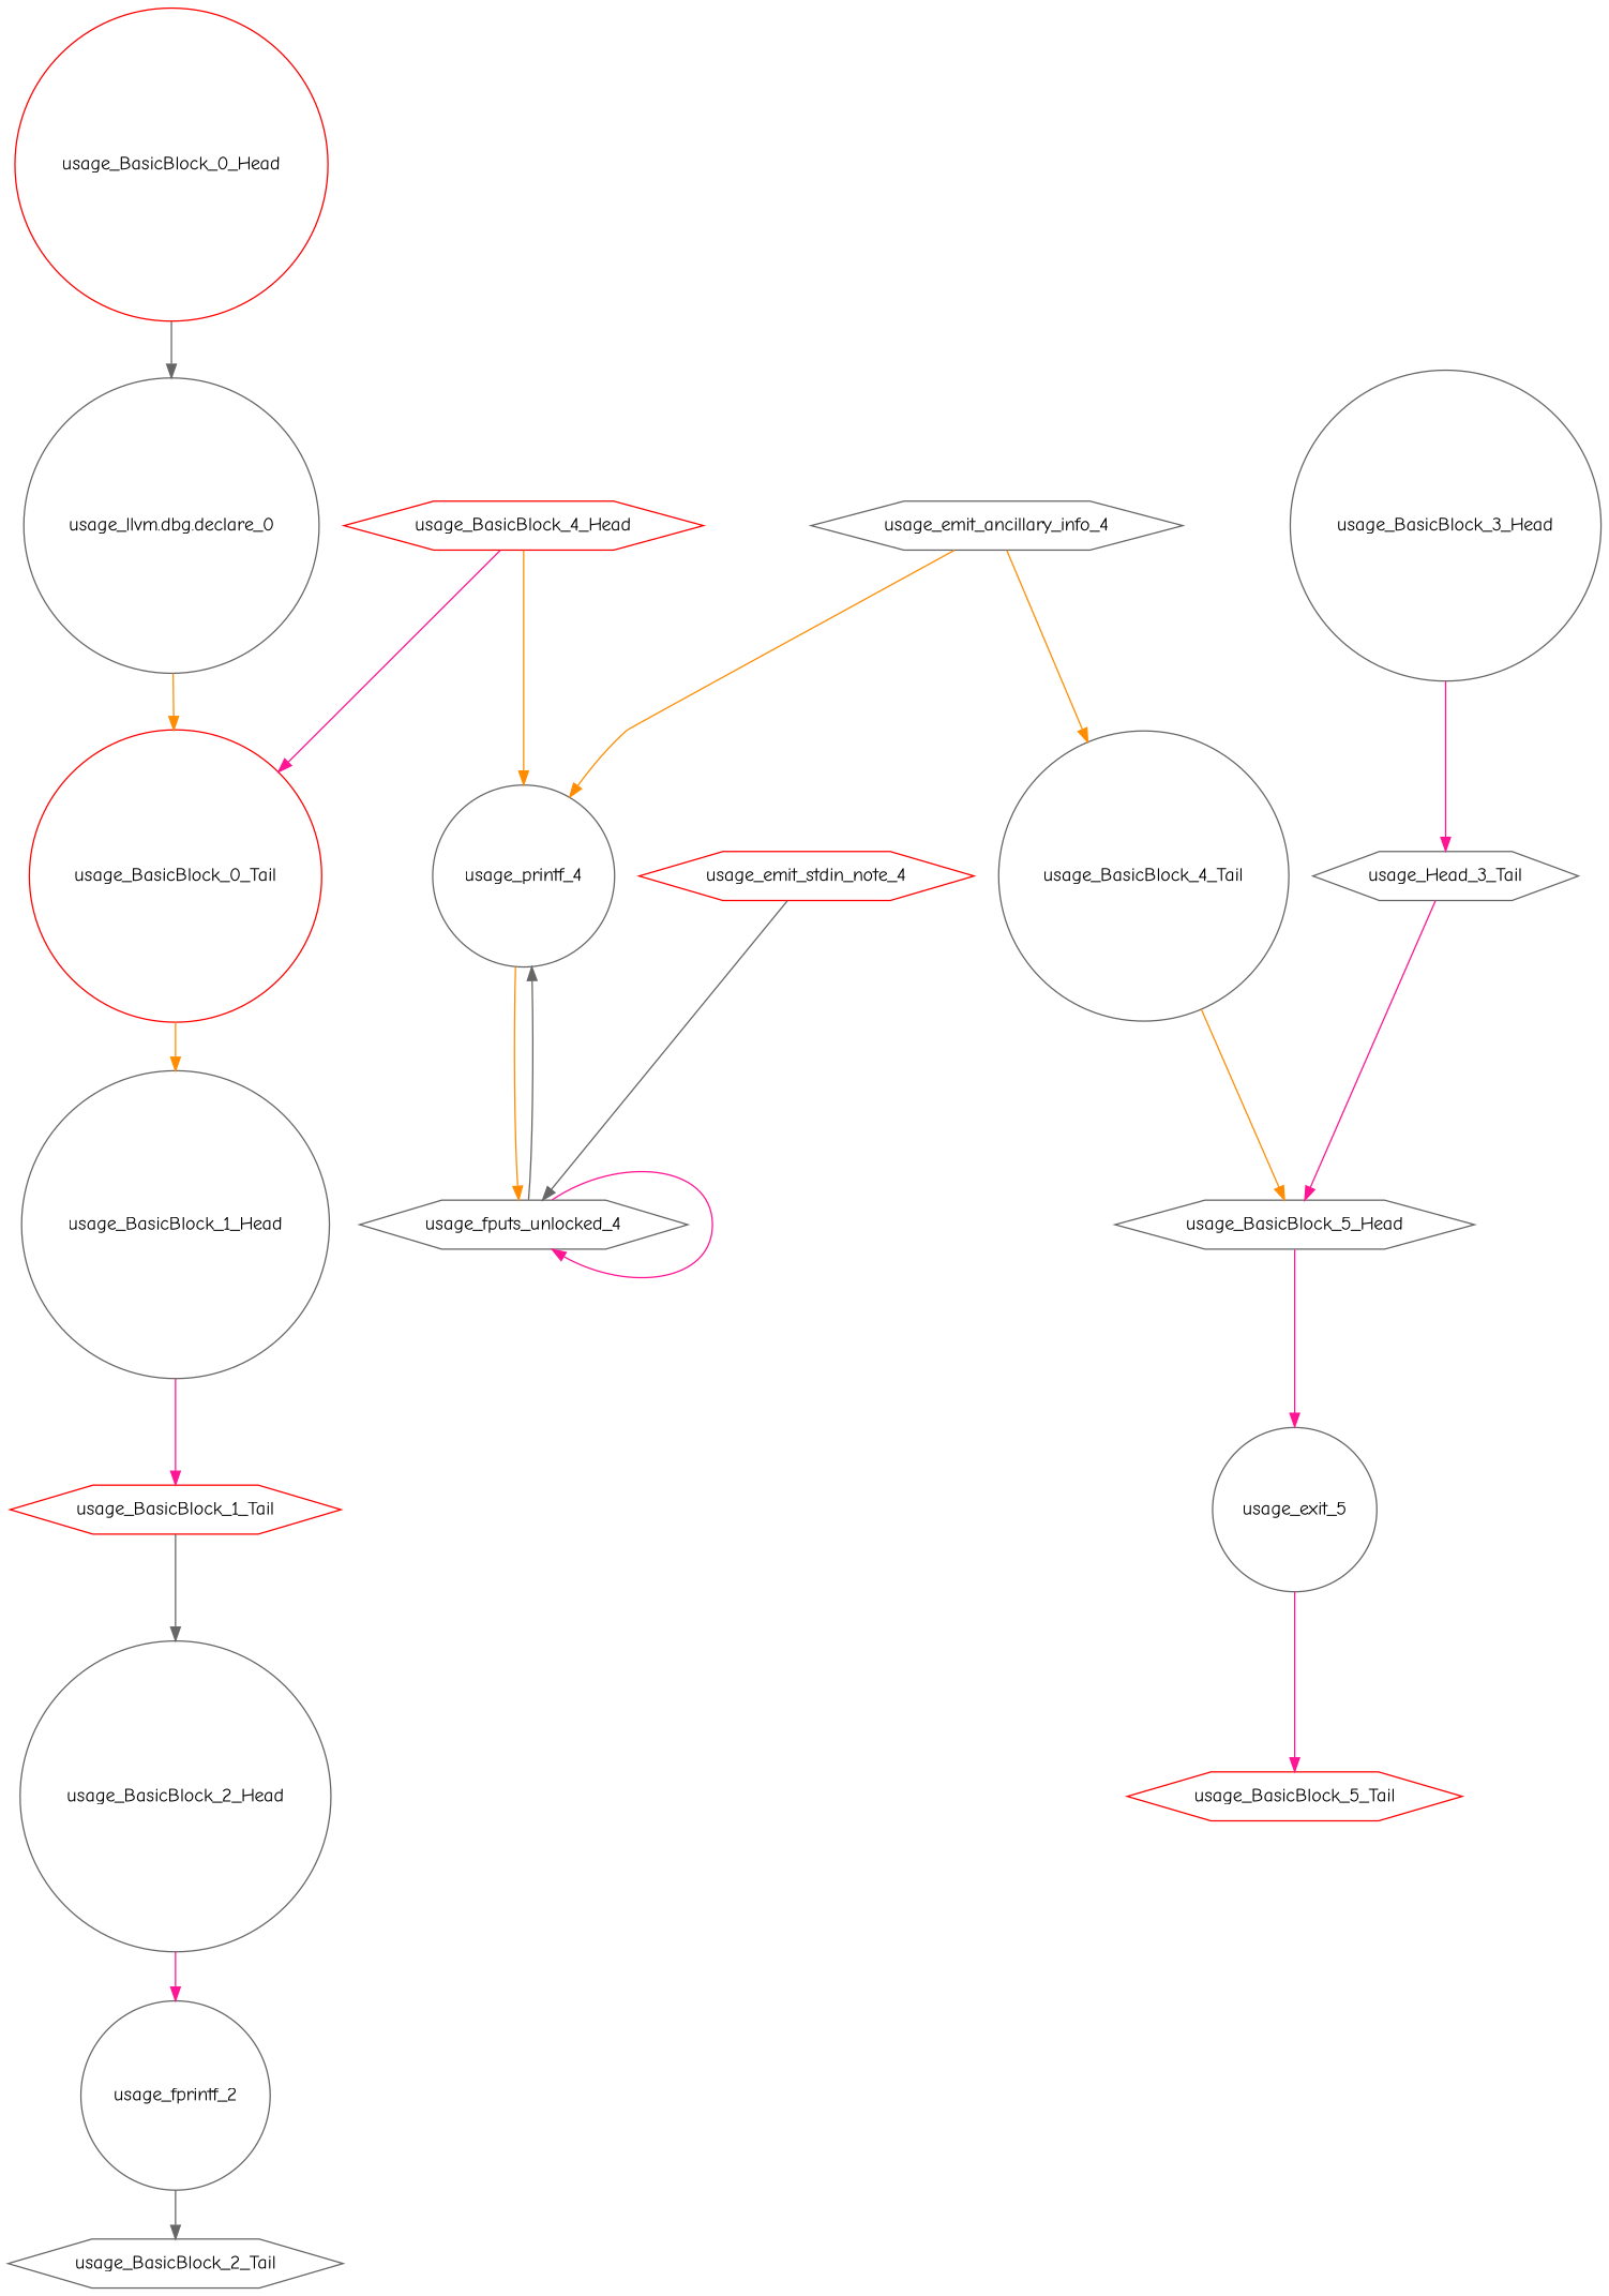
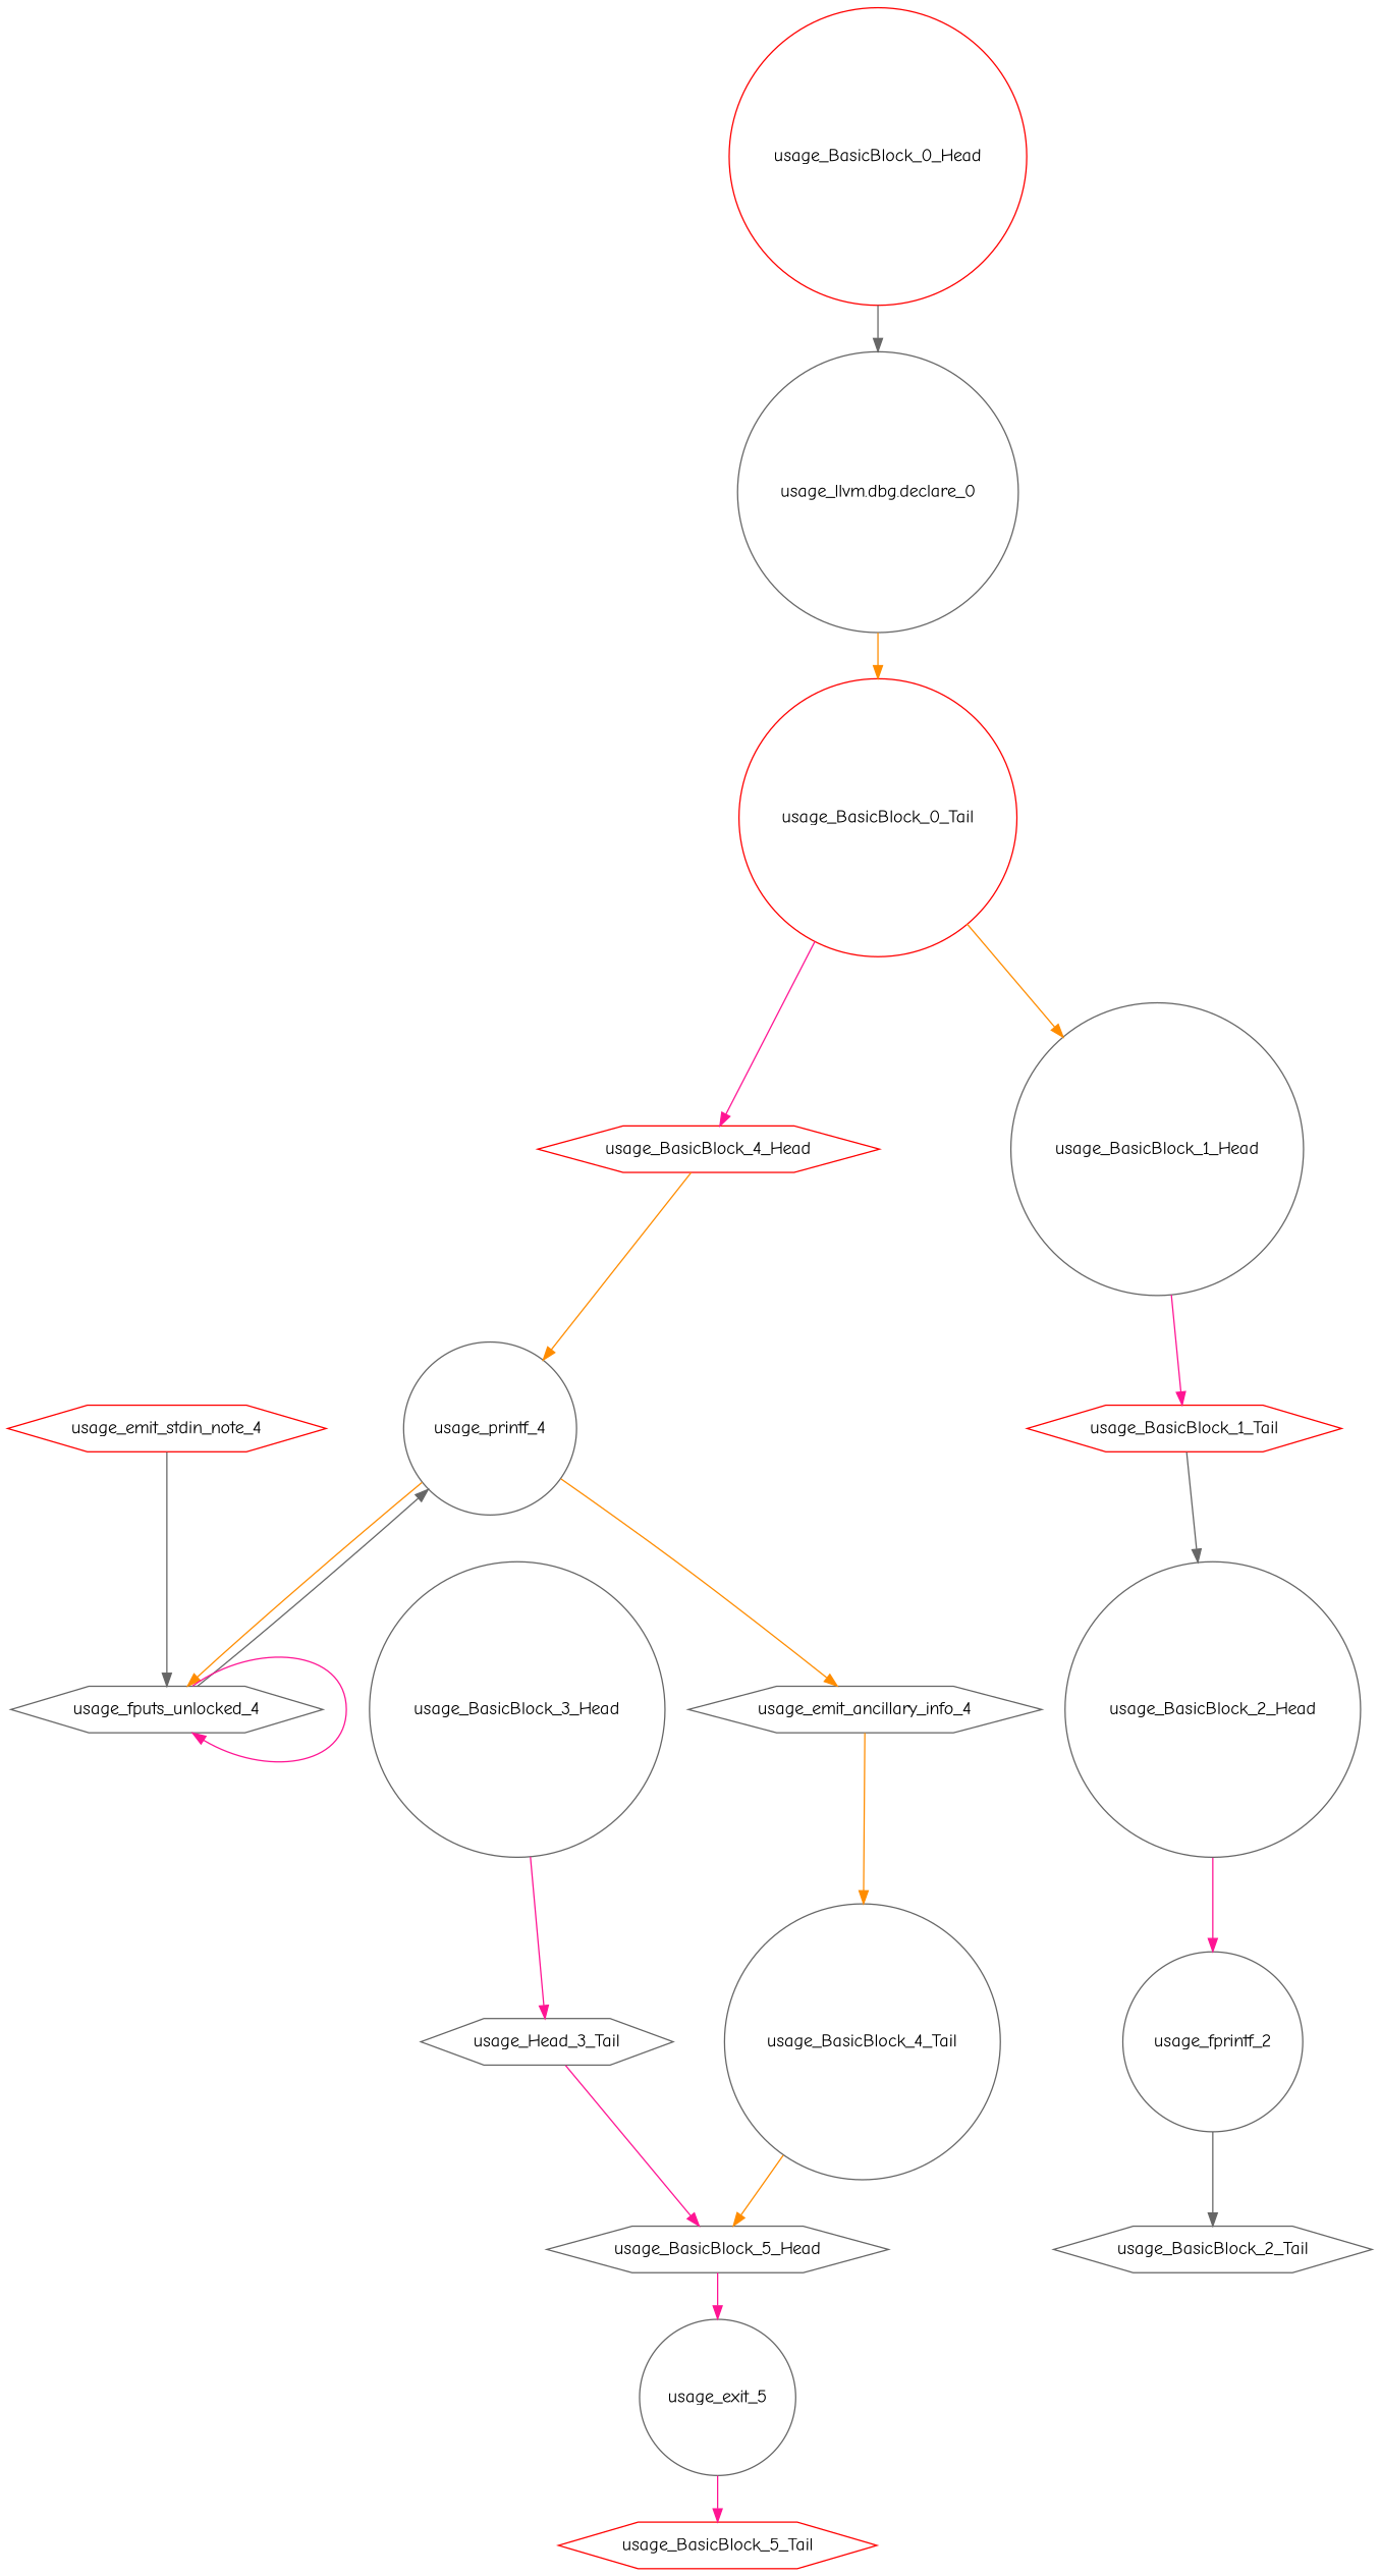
  digraph {
    fontname="Comic Neue"
    node [color=gray40 fontname="Comic Neue" shape=circle]
    edge [color=deeppink fontname="Comic Neue"]
    usage_BasicBlock_2_Tail [shape=hexagon]
    usage_fprintf_2
    n3 [label=usage_Head_3_Tail shape=hexagon]
    usage_BasicBlock_3_Head
    usage_BasicBlock_5_Head [shape=hexagon]
    usage_BasicBlock_0_Head [color=red]
    "usage_llvm.dbg.declare_0"
    usage_BasicBlock_0_Tail [color=red]
    usage_BasicBlock_1_Head
    usage_BasicBlock_4_Head [color=red shape=hexagon]
    usage_BasicBlock_1_Tail [color=red shape=hexagon]
    usage_printf_4
    usage_BasicBlock_2_Head
    usage_fputs_unlocked_4 [shape=hexagon]
    usage_emit_ancillary_info_4 [shape=hexagon]
    usage_exit_5
    usage_BasicBlock_5_Tail [color=red shape=hexagon]
    usage_BasicBlock_4_Tail
    usage_emit_stdin_note_4 [color=red shape=hexagon]
    usage_fprintf_2 -> usage_BasicBlock_2_Tail [color=gray40]
    n3 -> usage_BasicBlock_5_Head
    usage_BasicBlock_3_Head -> n3
    usage_BasicBlock_5_Head -> usage_exit_5
    usage_BasicBlock_0_Head -> "usage_llvm.dbg.declare_0" [color=gray40]
    "usage_llvm.dbg.declare_0" -> usage_BasicBlock_0_Tail [color=darkorange]
    usage_BasicBlock_0_Tail -> usage_BasicBlock_1_Head [color=darkorange]
-   usage_BasicBlock_4_Head -> usage_BasicBlock_0_Tail
+   usage_BasicBlock_0_Tail -> usage_BasicBlock_4_Head
    usage_BasicBlock_1_Head -> usage_BasicBlock_1_Tail
    usage_BasicBlock_4_Head -> usage_printf_4 [color=darkorange]
    usage_BasicBlock_1_Tail -> usage_BasicBlock_2_Head [color=gray40]
    usage_printf_4 -> usage_fputs_unlocked_4 [color=darkorange]
-   usage_emit_ancillary_info_4 -> usage_printf_4 [color=darkorange]
+   usage_printf_4 -> usage_emit_ancillary_info_4 [color=darkorange]
    usage_BasicBlock_2_Head -> usage_fprintf_2
    usage_fputs_unlocked_4 -> usage_printf_4 [color=gray40]
    usage_fputs_unlocked_4 -> usage_fputs_unlocked_4
    usage_emit_ancillary_info_4 -> usage_BasicBlock_4_Tail [color=darkorange]
    usage_exit_5 -> usage_BasicBlock_5_Tail
    usage_BasicBlock_4_Tail -> usage_BasicBlock_5_Head [color=darkorange]
    usage_emit_stdin_note_4 -> usage_fputs_unlocked_4 [color=gray40]
  }
